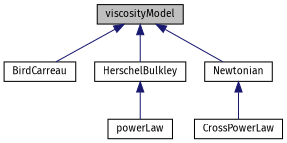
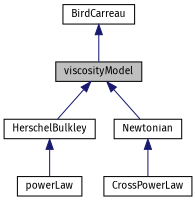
  digraph {
    fontname="Fira Sans"
    node [color=black fontname="Fira Sans" fontsize=10 shape=record]
    edge [color=midnightblue dir=back fontname="Fira Sans" fontsize=10 labelfontname=FreeSans labelfontsize=10 style=solid]
    n1 [fillcolor=grey75 fontcolor=black height=0.2 label=viscosityModel style=filled width=0.4]
    n2 [height=0.2 label=BirdCarreau width=0.4]
    n3 [height=0.2 label=HerschelBulkley width=0.4]
    n4 [height=0.2 label=Newtonian width=0.4]
    n5 [height=0.2 label=CrossPowerLaw width=0.4]
    n6 [height=0.2 label=powerLaw width=0.4]
-   n1 -> n2
+   n2 -> n1
    n1 -> n3
    n1 -> n4
    n3 -> n6
    n4 -> n5
  }
